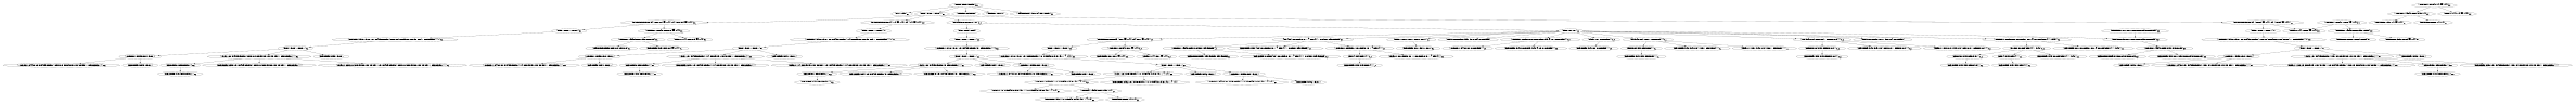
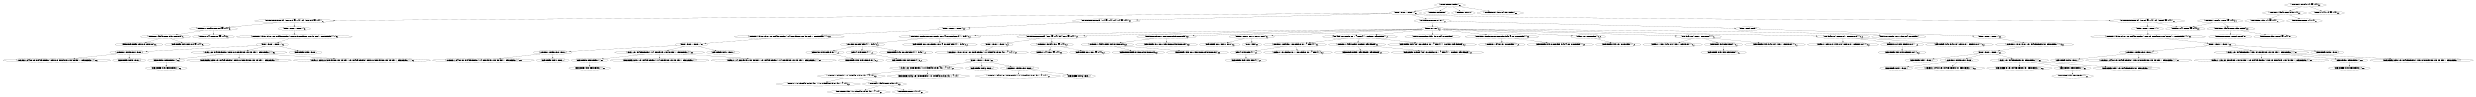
  digraph {
    fontname="DejaVu Sans Mono"
    node [fontname="DejaVu Sans Mono"]
    edge [fontname="DejaVu Sans Mono"]
    n1 [label=<(METHOD,getConnection)<SUB>330</SUB>>]
    n2 [label=<(PARAM,this)<SUB>330</SUB>>]
    n3 [label=<(BLOCK,&lt;empty&gt;,&lt;empty&gt;)<SUB>330</SUB>>]
    n4 [label=<(MODIFIER,PROTECTED)>]
    n5 [label=<(MODIFIER,VIRTUAL)>]
    n6 [label=<(METHOD_RETURN,java.sql.Connection)<SUB>330</SUB>>]
    n7 [label=<(CONTROL_STRUCTURE,if (userId == null),if (userId == null))<SUB>331</SUB>>]
    n8 [label=<(CONTROL_STRUCTURE,if (password == null),if (password == null))<SUB>334</SUB>>]
    n9 [label=<(CONTROL_STRUCTURE,if (url == null),if (url == null))<SUB>337</SUB>>]
    n10 [label=<(CONTROL_STRUCTURE,try,try)<SUB>340</SUB>>]
    n11 [label=<(BLOCK,&lt;empty&gt;,&lt;empty&gt;)<SUB>331</SUB>>]
    n12 [label=<(LITERAL,null,userId == null)<SUB>331</SUB>>]
    n13 [label=<(&lt;operator&gt;.equals,password == null)<SUB>334</SUB>>]
    n14 [label=<(BLOCK,&lt;empty&gt;,&lt;empty&gt;)<SUB>334</SUB>>]
    n15 [label=<(BLOCK,&lt;empty&gt;,&lt;empty&gt;)<SUB>337</SUB>>]
    n16 [label=<(BLOCK,try,try)<SUB>345</SUB>>]
    n17 [label=<(BLOCK,catch,catch)>]
    n18 [label=<(&lt;operator&gt;.equals,userId == null)<SUB>371</SUB>>]
    n19 [label=<(&lt;operator&gt;.fieldAccess,this.userId)<SUB>331</SUB>>]
    n20 [label=<(&lt;operator&gt;.throw,throw new BuildException(&quot;User Id attribute must be set!&quot;, getLocation());)<SUB>332</SUB>>]
    n21 [label=<(IDENTIFIER,this,userId == null)<SUB>331</SUB>>]
    n22 [label=<(FIELD_IDENTIFIER,userId,userId)<SUB>331</SUB>>]
    n23 [label=<(BLOCK,&lt;empty&gt;,&lt;empty&gt;)<SUB>332</SUB>>]
    n24 [label=<(&lt;operator&gt;.assignment,&lt;empty&gt;)>]
    n25 [label=<(&lt;init&gt;,new BuildException(&quot;User Id attribute must be set!&quot;, getLocation()))<SUB>332</SUB>>]
    n26 [label=<(IDENTIFIER,$obj2,&lt;empty&gt;)>]
    n27 [label=<(IDENTIFIER,$obj2,&lt;empty&gt;)>]
    n28 [label=<(&lt;operator&gt;.alloc,new BuildException(&quot;User Id attribute must be set!&quot;, getLocation()))<SUB>332</SUB>>]
    n29 [label=<(IDENTIFIER,$obj2,new BuildException(&quot;User Id attribute must be set!&quot;, getLocation()))>]
    n30 [label=<(LITERAL,&quot;User Id attribute must be set!&quot;,new BuildException(&quot;User Id attribute must be set!&quot;, getLocation()))<SUB>332</SUB>>]
    n31 [label=<(getLocation,getLocation())<SUB>332</SUB>>]
    n32 [label=<(IDENTIFIER,this,getLocation())<SUB>332</SUB>>]
    n33 [label=<(&lt;operator&gt;.fieldAccess,this.password)<SUB>334</SUB>>]
    n34 [label=<(LITERAL,null,password == null)<SUB>334</SUB>>]
    n35 [label=<(&lt;operator&gt;.throw,throw new BuildException(&quot;Password attribute must be set!&quot;, getLocation());)<SUB>335</SUB>>]
    n36 [label=<(IDENTIFIER,this,password == null)<SUB>334</SUB>>]
    n37 [label=<(FIELD_IDENTIFIER,password,password)<SUB>334</SUB>>]
    n38 [label=<(BLOCK,&lt;empty&gt;,&lt;empty&gt;)<SUB>335</SUB>>]
    n39 [label=<(&lt;operator&gt;.assignment,&lt;empty&gt;)>]
    n40 [label=<(&lt;init&gt;,new BuildException(&quot;Password attribute must be set!&quot;, getLocation()))<SUB>335</SUB>>]
    n41 [label=<(IDENTIFIER,$obj3,&lt;empty&gt;)>]
    n42 [label=<(IDENTIFIER,$obj3,&lt;empty&gt;)>]
    n43 [label=<(&lt;operator&gt;.alloc,new BuildException(&quot;Password attribute must be set!&quot;, getLocation()))<SUB>335</SUB>>]
    n44 [label=<(IDENTIFIER,$obj3,new BuildException(&quot;Password attribute must be set!&quot;, getLocation()))>]
    n45 [label=<(LITERAL,&quot;Password attribute must be set!&quot;,new BuildException(&quot;Password attribute must be set!&quot;, getLocation()))<SUB>335</SUB>>]
    n46 [label=<(getLocation,getLocation())<SUB>335</SUB>>]
    n47 [label=<(IDENTIFIER,this,getLocation())<SUB>335</SUB>>]
    n48 [label=<(&lt;operator&gt;.equals,url == null)<SUB>337</SUB>>]
    n49 [label=<(&lt;operator&gt;.fieldAccess,this.url)<SUB>337</SUB>>]
    n50 [label=<(LITERAL,null,url == null)<SUB>337</SUB>>]
    n51 [label=<(&lt;operator&gt;.throw,throw new BuildException(&quot;Url attribute must be set!&quot;, getLocation());)<SUB>338</SUB>>]
    n52 [label=<(IDENTIFIER,this,url == null)<SUB>337</SUB>>]
    n53 [label=<(FIELD_IDENTIFIER,url,url)<SUB>337</SUB>>]
    n54 [label=<(BLOCK,&lt;empty&gt;,&lt;empty&gt;)<SUB>338</SUB>>]
    n55 [label=<(&lt;operator&gt;.assignment,&lt;empty&gt;)>]
    n56 [label=<(&lt;init&gt;,new BuildException(&quot;Url attribute must be set!&quot;, getLocation()))<SUB>338</SUB>>]
    n57 [label=<(IDENTIFIER,$obj4,&lt;empty&gt;)>]
    n58 [label=<(IDENTIFIER,$obj4,&lt;empty&gt;)>]
    n59 [label=<(&lt;operator&gt;.alloc,new BuildException(&quot;Url attribute must be set!&quot;, getLocation()))<SUB>338</SUB>>]
    n60 [label=<(IDENTIFIER,$obj4,new BuildException(&quot;Url attribute must be set!&quot;, getLocation()))>]
    n61 [label=<(LITERAL,&quot;Url attribute must be set!&quot;,new BuildException(&quot;Url attribute must be set!&quot;, getLocation()))<SUB>338</SUB>>]
    n62 [label=<(getLocation,getLocation())<SUB>338</SUB>>]
    n63 [label=<(IDENTIFIER,this,getLocation())<SUB>338</SUB>>]
    n64 [label=<(log,log(&quot;connecting to &quot; + getUrl(), Project.MSG_VERBOSE))<SUB>342</SUB>>]
    n65 [label=<(LOCAL,Properties info: java.util.Properties)>]
    n66 [label=<(&lt;operator&gt;.assignment,Properties info = new Properties())<SUB>343</SUB>>]
    n67 [label=<(&lt;init&gt;,new Properties())<SUB>343</SUB>>]
    n68 [label=<(put,info.put(&quot;user&quot;, getUserId()))<SUB>344</SUB>>]
    n69 [label=<(put,info.put(&quot;password&quot;, getPassword()))<SUB>345</SUB>>]
    n70 [label=<(LOCAL,Connection conn: java.sql.Connection)>]
    n71 [label=<(&lt;operator&gt;.assignment,Connection conn = connect(getUrl(), info))<SUB>346</SUB>>]
    n72 [label=<(CONTROL_STRUCTURE,if (conn == null),if (conn == null))<SUB>348</SUB>>]
    n73 [label=<(setAutoCommit,conn.setAutoCommit(autocommit))<SUB>353</SUB>>]
    n74 [label=<(RETURN,return conn;,return conn;)<SUB>354</SUB>>]
    n75 [label=<(BLOCK,&lt;empty&gt;,&lt;empty&gt;)<SUB>355</SUB>>]
    n76 [label=<(IDENTIFIER,this,log(&quot;connecting to &quot; + getUrl(), Project.MSG_VERBOSE))<SUB>342</SUB>>]
    n77 [label=<(&lt;operator&gt;.addition,&quot;connecting to &quot; + getUrl())<SUB>342</SUB>>]
    n78 [label=<(&lt;operator&gt;.fieldAccess,Project.MSG_VERBOSE)<SUB>342</SUB>>]
    n79 [label=<(IDENTIFIER,info,Properties info = new Properties())<SUB>343</SUB>>]
    n80 [label=<(&lt;operator&gt;.alloc,new Properties())<SUB>343</SUB>>]
    n81 [label=<(IDENTIFIER,info,new Properties())<SUB>343</SUB>>]
    n82 [label=<(IDENTIFIER,info,info.put(&quot;user&quot;, getUserId()))<SUB>344</SUB>>]
    n83 [label=<(LITERAL,&quot;user&quot;,info.put(&quot;user&quot;, getUserId()))<SUB>344</SUB>>]
    n84 [label=<(getUserId,this.getUserId())<SUB>344</SUB>>]
    n85 [label=<(IDENTIFIER,info,info.put(&quot;password&quot;, getPassword()))<SUB>345</SUB>>]
    n86 [label=<(LITERAL,&quot;password&quot;,info.put(&quot;password&quot;, getPassword()))<SUB>345</SUB>>]
    n87 [label=<(getPassword,this.getPassword())<SUB>345</SUB>>]
    n88 [label=<(IDENTIFIER,conn,Connection conn = connect(getUrl(), info))<SUB>346</SUB>>]
    n89 [label=<(connect,connect(getUrl(), info))<SUB>346</SUB>>]
    n90 [label=<(&lt;operator&gt;.equals,conn == null)<SUB>348</SUB>>]
    n91 [label=<(BLOCK,&lt;empty&gt;,&lt;empty&gt;)<SUB>348</SUB>>]
    n92 [label=<(IDENTIFIER,conn,conn.setAutoCommit(autocommit))<SUB>353</SUB>>]
    n93 [label=<(&lt;operator&gt;.fieldAccess,this.autocommit)<SUB>353</SUB>>]
    n94 [label=<(IDENTIFIER,conn,return conn;)<SUB>354</SUB>>]
    n95 [label=<(LITERAL,&quot;connecting to &quot;,&quot;connecting to &quot; + getUrl())<SUB>342</SUB>>]
    n96 [label=<(getUrl,this.getUrl())<SUB>342</SUB>>]
    n97 [label=<(IDENTIFIER,Project,log(&quot;connecting to &quot; + getUrl(), Project.MSG_VERBOSE))<SUB>342</SUB>>]
    n98 [label=<(FIELD_IDENTIFIER,MSG_VERBOSE,MSG_VERBOSE)<SUB>342</SUB>>]
    n99 [label=<(IDENTIFIER,this,this.getUrl())<SUB>342</SUB>>]
    n100 [label=<(IDENTIFIER,this,this.getUserId())<SUB>344</SUB>>]
    n101 [label=<(IDENTIFIER,this,this.getPassword())<SUB>345</SUB>>]
    n102 [label=<(getDriver,this.getDriver())<SUB>346</SUB>>]
    n103 [label=<(getUrl,this.getUrl())<SUB>346</SUB>>]
    n104 [label=<(IDENTIFIER,info,connect(getUrl(), info))<SUB>346</SUB>>]
    n105 [label=<(IDENTIFIER,this,this.getDriver())<SUB>346</SUB>>]
    n106 [label=<(IDENTIFIER,this,this.getUrl())<SUB>346</SUB>>]
    n107 [label=<(IDENTIFIER,conn,conn == null)<SUB>348</SUB>>]
    n108 [label=<(LITERAL,null,conn == null)<SUB>348</SUB>>]
    n109 [label=<(&lt;operator&gt;.throw,throw new SQLException(&quot;No suitable Driver for &quot; + url);)<SUB>350</SUB>>]
    n110 [label=<(BLOCK,&lt;empty&gt;,&lt;empty&gt;)<SUB>350</SUB>>]
    n111 [label=<(&lt;operator&gt;.assignment,&lt;empty&gt;)>]
    n112 [label=<(&lt;init&gt;,new SQLException(&quot;No suitable Driver for &quot; + url))<SUB>350</SUB>>]
    n113 [label=<(IDENTIFIER,$obj6,&lt;empty&gt;)>]
    n114 [label=<(IDENTIFIER,$obj6,&lt;empty&gt;)>]
    n115 [label=<(&lt;operator&gt;.alloc,new SQLException(&quot;No suitable Driver for &quot; + url))<SUB>350</SUB>>]
    n116 [label=<(IDENTIFIER,$obj6,new SQLException(&quot;No suitable Driver for &quot; + url))>]
    n117 [label=<(&lt;operator&gt;.addition,&quot;No suitable Driver for &quot; + url)<SUB>350</SUB>>]
    n118 [label=<(LITERAL,&quot;No suitable Driver for &quot;,&quot;No suitable Driver for &quot; + url)<SUB>350</SUB>>]
    n119 [label=<(&lt;operator&gt;.fieldAccess,this.url)<SUB>350</SUB>>]
    n120 [label=<(IDENTIFIER,this,&quot;No suitable Driver for &quot; + url)<SUB>350</SUB>>]
    n121 [label=<(FIELD_IDENTIFIER,url,url)<SUB>350</SUB>>]
    n122 [label=<(IDENTIFIER,this,conn.setAutoCommit(autocommit))<SUB>353</SUB>>]
    n123 [label=<(FIELD_IDENTIFIER,autocommit,autocommit)<SUB>353</SUB>>]
    n124 [label=<(&lt;operator&gt;.throw,throw new BuildException(e, getLocation());)<SUB>356</SUB>>]
    n125 [label=<(BLOCK,&lt;empty&gt;,&lt;empty&gt;)<SUB>356</SUB>>]
    n126 [label=<(&lt;operator&gt;.assignment,&lt;empty&gt;)>]
    n127 [label=<(&lt;init&gt;,new BuildException(e, getLocation()))<SUB>356</SUB>>]
    n128 [label=<(IDENTIFIER,$obj7,&lt;empty&gt;)>]
    n129 [label=<(IDENTIFIER,$obj7,&lt;empty&gt;)>]
    n130 [label=<(&lt;operator&gt;.alloc,new BuildException(e, getLocation()))<SUB>356</SUB>>]
    n131 [label=<(IDENTIFIER,$obj7,new BuildException(e, getLocation()))>]
    n132 [label=<(IDENTIFIER,e,new BuildException(e, getLocation()))<SUB>356</SUB>>]
    n133 [label=<(getLocation,getLocation())<SUB>356</SUB>>]
    n134 [label=<(IDENTIFIER,this,getLocation())<SUB>356</SUB>>]
-   n1 -> n2
+   n74 -> n2
    n1 -> n3
    n1 -> n4
    n1 -> n5
    n1 -> n6
    n3 -> n7
    n3 -> n8
    n3 -> n9
    n3 -> n10
    n7 -> n11
    n7 -> n12
    n8 -> n13
    n8 -> n14
    n9 -> n15
    n10 -> n16
    n10 -> n17
    n11 -> n20
    n13 -> n33
    n13 -> n34
    n14 -> n35
    n15 -> n51
    n16 -> n64
    n16 -> n65
    n16 -> n66
    n16 -> n67
    n16 -> n68
    n16 -> n69
    n16 -> n70
    n16 -> n71
    n16 -> n72
    n16 -> n73
    n16 -> n74
    n17 -> n75
    n18 -> n12
    n18 -> n19
    n19 -> n21
    n19 -> n22
    n20 -> n23
    n23 -> n24
    n23 -> n25
    n23 -> n26
    n24 -> n27
    n24 -> n28
    n25 -> n29
    n25 -> n30
    n25 -> n31
    n31 -> n32
    n33 -> n36
    n33 -> n37
    n35 -> n38
    n38 -> n39
    n38 -> n40
    n38 -> n41
    n39 -> n42
    n39 -> n43
    n40 -> n44
    n40 -> n45
    n40 -> n46
    n46 -> n47
    n48 -> n49
    n48 -> n50
    n49 -> n52
    n49 -> n53
    n51 -> n54
    n54 -> n55
    n54 -> n56
    n54 -> n57
    n55 -> n58
    n55 -> n59
    n56 -> n60
    n56 -> n61
    n56 -> n62
    n62 -> n63
    n64 -> n76
    n64 -> n77
    n64 -> n78
    n66 -> n79
    n66 -> n80
    n67 -> n81
    n68 -> n82
    n68 -> n83
    n68 -> n84
    n69 -> n85
    n69 -> n86
    n69 -> n87
    n71 -> n88
    n71 -> n89
    n72 -> n90
    n72 -> n91
-   n92 -> n73
+   n73 -> n92
    n73 -> n93
    n74 -> n94
    n75 -> n124
    n77 -> n95
    n77 -> n96
    n78 -> n97
    n78 -> n98
    n84 -> n100
    n87 -> n101
    n89 -> n102
    n89 -> n103
    n89 -> n104
    n90 -> n107
    n90 -> n108
    n91 -> n109
    n93 -> n122
    n93 -> n123
    n96 -> n99
    n102 -> n105
    n103 -> n106
    n109 -> n110
    n110 -> n111
    n110 -> n112
    n110 -> n113
    n111 -> n114
    n111 -> n115
    n112 -> n116
    n112 -> n117
    n117 -> n118
    n117 -> n119
    n119 -> n120
    n119 -> n121
    n124 -> n125
    n125 -> n126
    n125 -> n127
    n125 -> n128
    n126 -> n129
    n126 -> n130
    n127 -> n131
    n127 -> n132
    n127 -> n133
    n133 -> n134
  }
